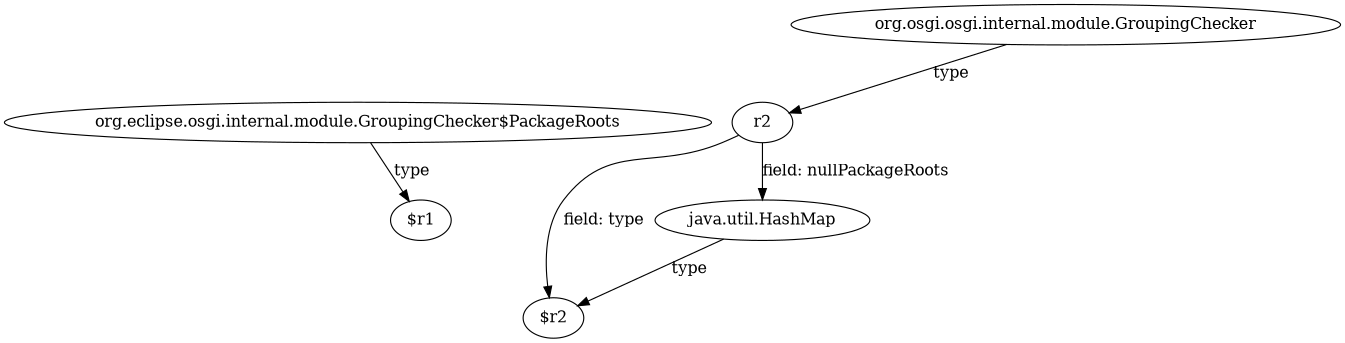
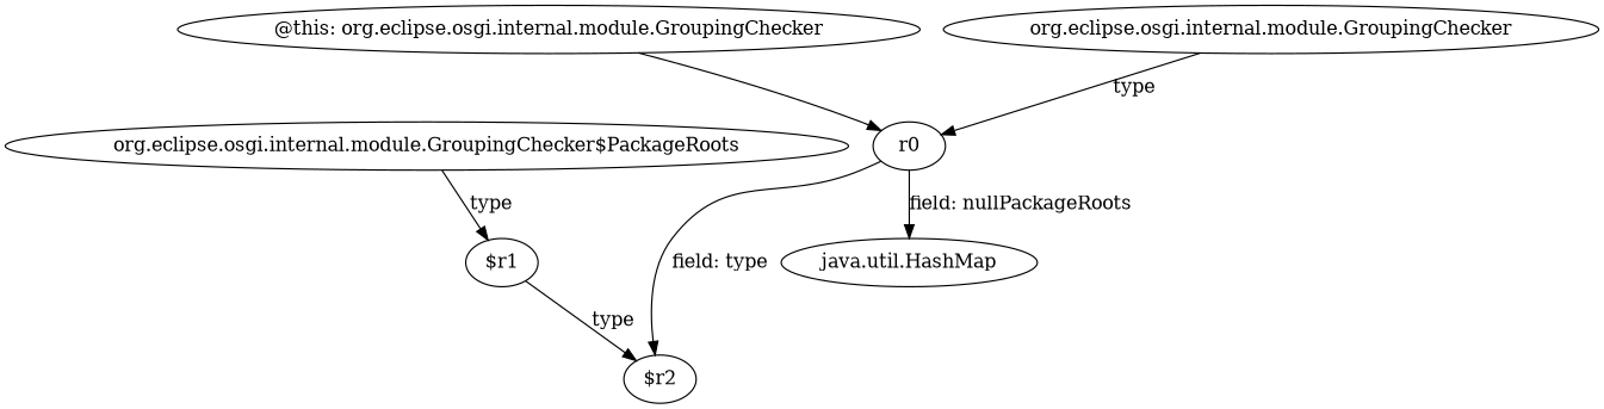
  digraph {
-   n1 [label=r2]
+   n1 [label=r0]
    n2 [label="$r2"]
    n3 [label="java.util.HashMap"]
    n4 [label="$r1"]
+   n5 [label="@this: org.eclipse.osgi.internal.module.GroupingChecker"]
    n6 [label="org.eclipse.osgi.internal.module.GroupingChecker$PackageRoots"]
-   n7 [label="org.osgi.osgi.internal.module.GroupingChecker"]
+   n7 [label="org.eclipse.osgi.internal.module.GroupingChecker"]
    n1 -> n2 [label="field: type"]
    n1 -> n3 [label="field: nullPackageRoots"]
-   n3 -> n2 [label=type]
+   n4 -> n2 [label=type]
+   n5 -> n1
    n6 -> n4 [label=type]
    n7 -> n1 [label=type]
  }
